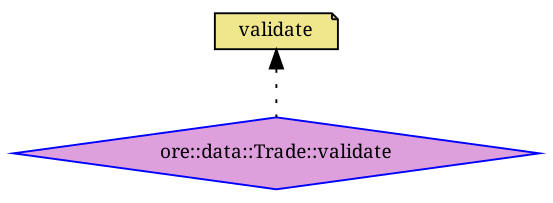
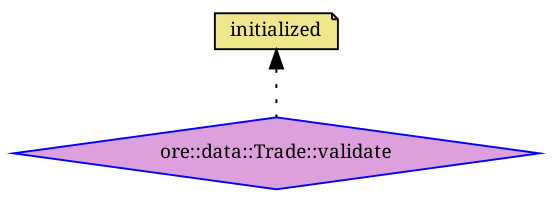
  digraph {
    rankdir=TB
    fontname="Noto Serif"
    node [fontname="Noto Serif" fontsize=10 style=filled]
-   n1 [color=black fillcolor=khaki fontcolor=black height=0.2 label=validate shape=note width=0.4]
+   n1 [color=black fillcolor=khaki fontcolor=black height=0.2 label=initialized shape=note width=0.4]
    n2 [color=blue fillcolor=plum height=0.2 label="ore::data::Trade::validate" shape=diamond width=0.4]
    n1 -> n2 [color=black dir=back fontname="Noto Serif" fontsize=10 labelfontname=Helvetica labelfontsize=10 style=dotted]
  }
